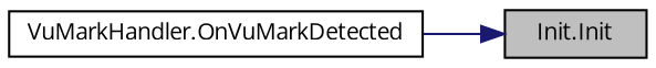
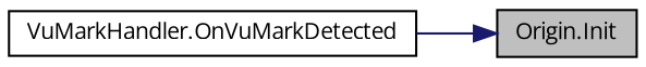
  digraph {
    rankdir=RL
    fontname="Open Sans"
    node [color=black fontname="Open Sans" fontsize=10 shape=record style=filled]
-   n1 [fillcolor=grey75 fontcolor=black height=0.2 label="Init.Init" width=0.4]
+   n1 [fillcolor=grey75 fontcolor=black height=0.2 label="Origin.Init" width=0.4]
    n2 [fillcolor=white height=0.2 label="VuMarkHandler.OnVuMarkDetected" width=0.4]
    n1 -> n2 [color=midnightblue dir=back fontname="Open Sans" fontsize=10 labelfontname=Helvetica labelfontsize=10 style=solid]
  }
